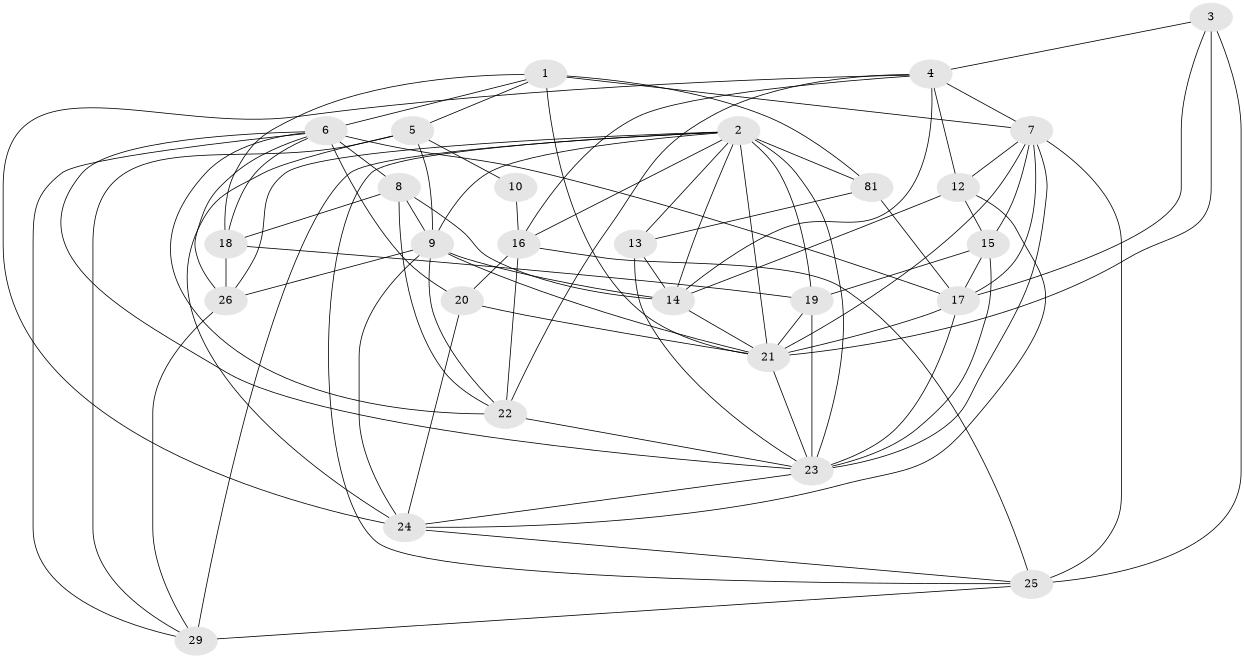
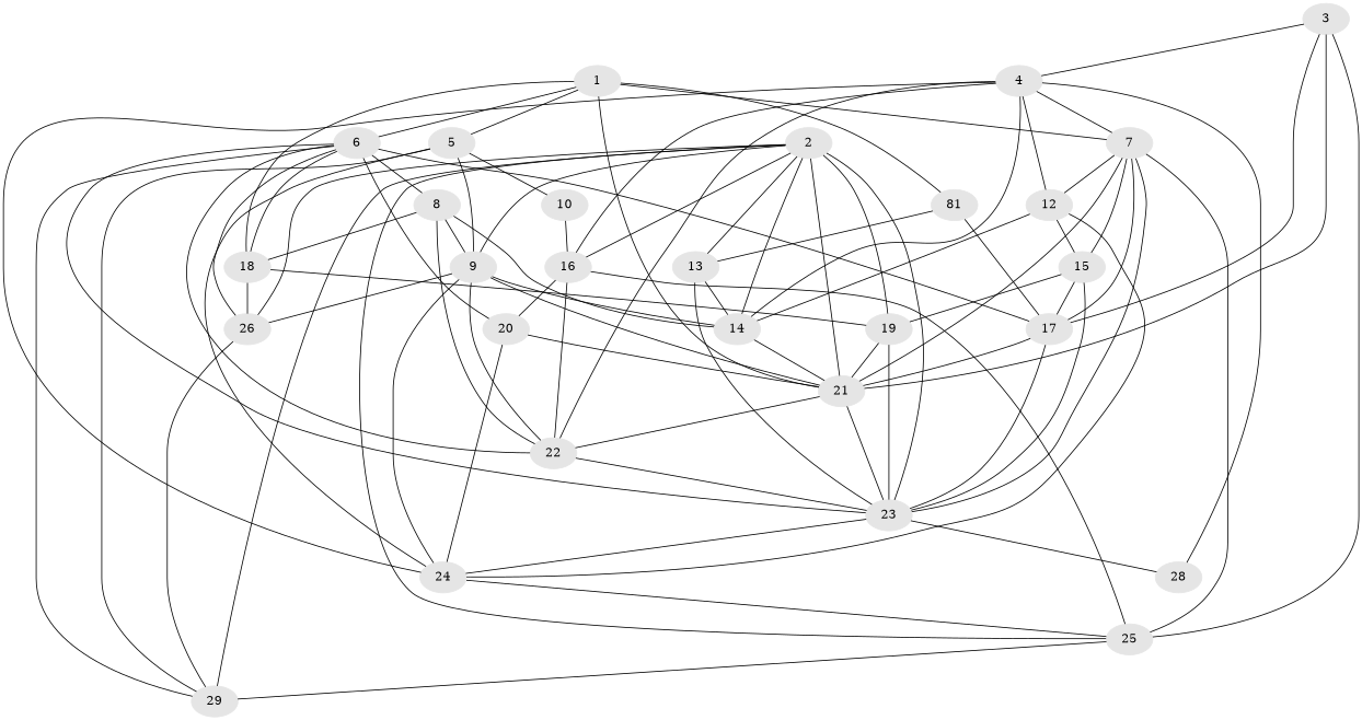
  graph {
    node [color=gray90 style=filled]
    edge [weight=1.0]
    1
    5
    6
    7
    n5 [label=81]
    18
    21
    10
    9
    n10 [label=29]
    24
    23
    26
    17
    22
    8
    20
    25
    12
    15
    16
    13
    19
    2
    14
+   28
    3
    4
    1 -- 5
    1 -- 6
    1 -- 7
    1 -- n5
    1 -- 18
    1 -- 21
    5 -- 10
    5 -- 9
    5 -- n10
    5 -- 24 [weight=2.0]
    6 -- 18
    6 -- n10 [weight=2.0]
    6 -- 23
    6 -- 26
    6 -- 17 [weight=3.0]
    6 -- 22
    6 -- 8 [weight=2.0]
    6 -- 20
    7 -- 21
    7 -- 23 [weight=2.0]
    7 -- 17
    7 -- 25 [weight=2.0]
    7 -- 12
    7 -- 15
    n5 -- 17 [weight=2.0]
    n5 -- 13
    18 -- 26
    18 -- 19
    21 -- 23 [weight=2.0]
+   21 -- 22
    10 -- 16 [weight=2.0]
    9 -- 21
    9 -- 24
    9 -- 26
    9 -- 22
    9 -- 14 [weight=2.0]
    24 -- 25
    23 -- 24
+   23 -- 28
    26 -- n10
    17 -- 21 [weight=2.0]
    17 -- 23
    22 -- 23
    8 -- 18 [weight=2.0]
    8 -- 9
    8 -- 22
    8 -- 14
    20 -- 21
    20 -- 24
    25 -- n10 [weight=2.0]
    12 -- 24
    12 -- 15
    12 -- 14
    15 -- 23
    15 -- 17
    15 -- 19
    16 -- 22
    16 -- 20
    16 -- 25 [weight=2.0]
    13 -- 23
    13 -- 14
    19 -- 21
    19 -- 23
-   2 -- n5
    2 -- 21 [weight=3.0]
    2 -- 9
    2 -- n10 [weight=2.0]
    2 -- 23
    2 -- 26
    2 -- 25
    2 -- 16
    2 -- 13
    2 -- 19 [weight=2.0]
    2 -- 14
    14 -- 21
    3 -- 21 [weight=2.0]
    3 -- 17
    3 -- 25 [weight=2.0]
    3 -- 4
    4 -- 7 [weight=2.0]
    4 -- 24
    4 -- 22
    4 -- 12
    4 -- 16 [weight=2.0]
    4 -- 14
+   4 -- 28
  }
